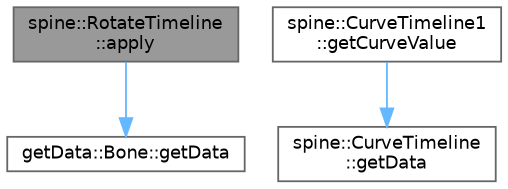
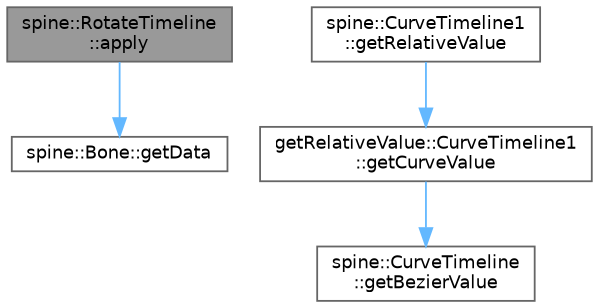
  digraph {
    rankdir=TB
    node [color=grey40 fillcolor=white fontname=Helvetica fontsize=10 shape=box style=filled]
    edge [color=steelblue1 fontname=Helvetica fontsize=10 labelfontname=Helvetica labelfontsize=10 style=solid]
    n1 [color=gray40 fillcolor=grey60 fontcolor=black height=0.2 label="spine::RotateTimeline\l::apply" width=0.4]
-   n2 [height=0.2 label="getData::Bone::getData" width=0.4]
-   n4 [height=0.2 label="spine::CurveTimeline1\l::getCurveValue" width=0.4]
-   n5 [height=0.2 label="spine::CurveTimeline\l::getData" width=0.4]
+   n2 [height=0.2 label="spine::Bone::getData" width=0.4]
+   n3 [height=0.2 label="spine::CurveTimeline1\l::getRelativeValue" width=0.4]
+   n4 [height=0.2 label="getRelativeValue::CurveTimeline1\l::getCurveValue" width=0.4]
+   n5 [height=0.2 label="spine::CurveTimeline\l::getBezierValue" width=0.4]
    n1 -> n2
+   n3 -> n4
    n4 -> n5
  }
